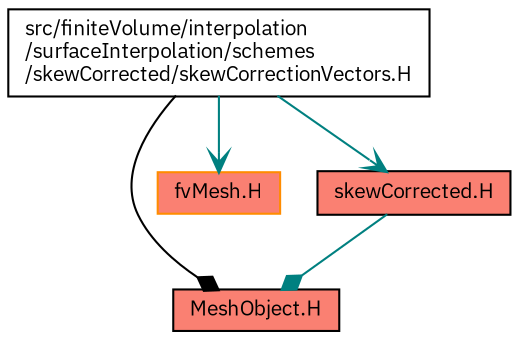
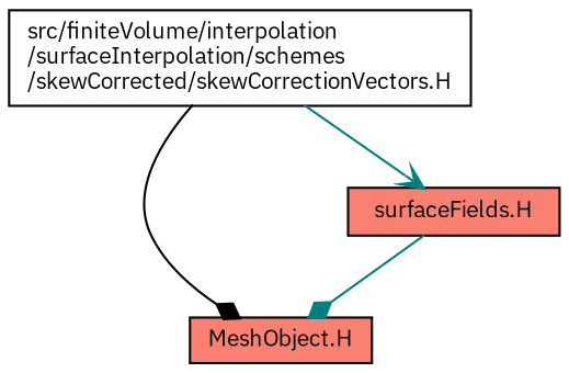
  digraph {
    fontname="IBM Plex Sans"
    node [color=black fillcolor=salmon fontname="IBM Plex Sans" fontsize=10 shape=record style=filled]
    edge [arrowhead=diamond color=teal fontname="IBM Plex Sans" fontsize=10 labelfontname=Helvetica labelfontsize=10 style=solid]
    n1 [fillcolor=white fontcolor=black height=0.2 label="src/finiteVolume/interpolation\l/surfaceInterpolation/schemes\l/skewCorrected/skewCorrectionVectors.H" width=0.4]
    n2 [height=0.2 label="MeshObject.H" width=0.4]
-   n3 [color=darkorange height=0.2 label="fvMesh.H" width=0.4]
-   n4 [height=0.2 label="skewCorrected.H" width=0.4]
+   n4 [height=0.2 label="surfaceFields.H" width=0.4]
    n1 -> n2 [color=black]
-   n1 -> n3 [arrowhead=vee]
    n1 -> n4 [arrowhead=vee]
    n4 -> n2
  }
